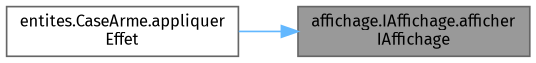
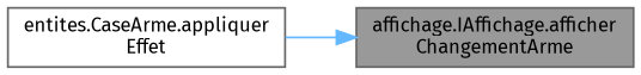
  digraph {
    rankdir=RL
    fontname="Fira Sans"
    node [fontname="Fira Sans" fontsize=10 shape=box style=filled]
-   n1 [color=gray40 fillcolor=grey60 fontcolor=black height=0.2 label="affichage.IAffichage.afficher\lIAffichage" width=0.4]
+   n1 [color=gray40 fillcolor=grey60 fontcolor=black height=0.2 label="affichage.IAffichage.afficher\lChangementArme" width=0.4]
    n2 [color=grey40 fillcolor=white height=0.2 label="entites.CaseArme.appliquer\lEffet" width=0.4]
    n1 -> n2 [color=steelblue1 dir=back fontname="Fira Sans" fontsize=10 labelfontname=Helvetica labelfontsize=10 style=solid]
  }
